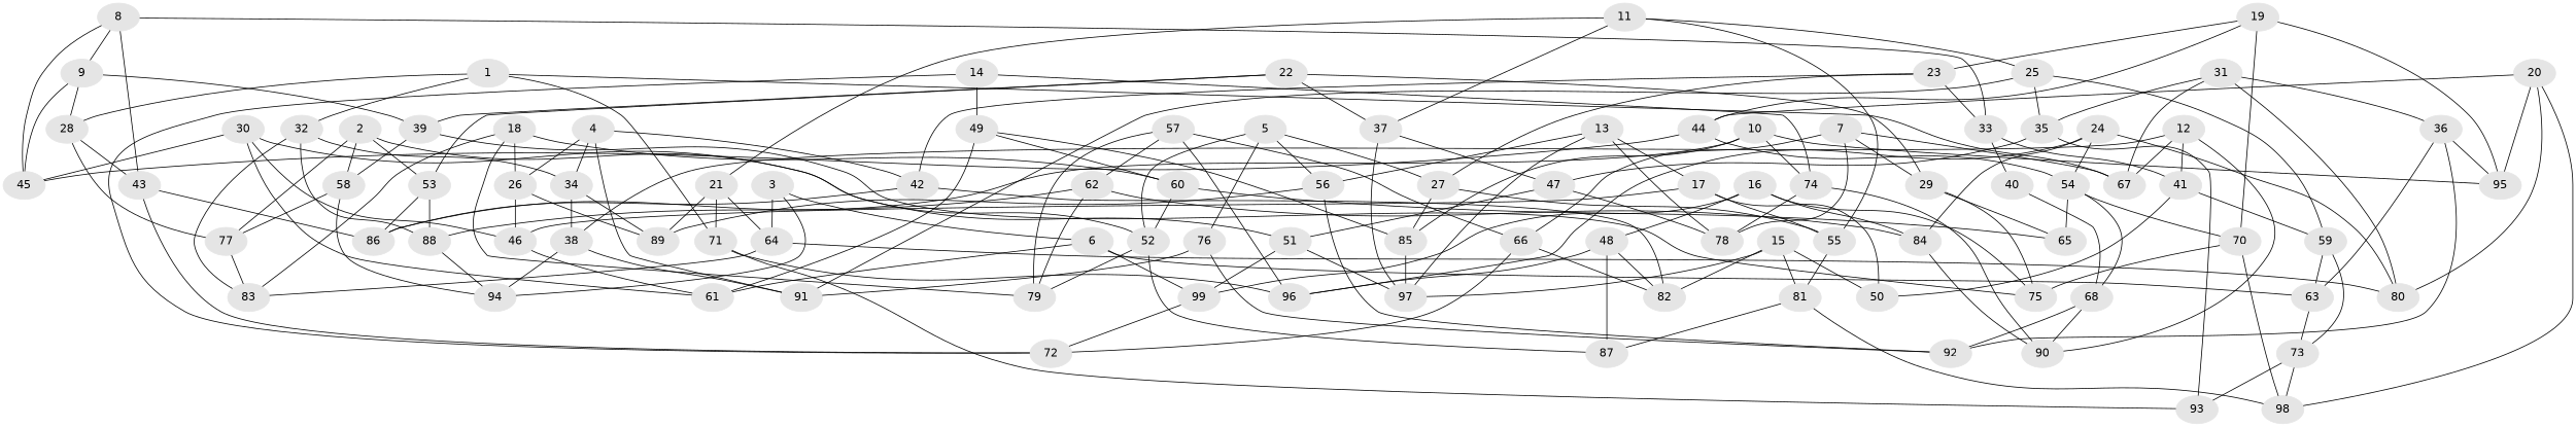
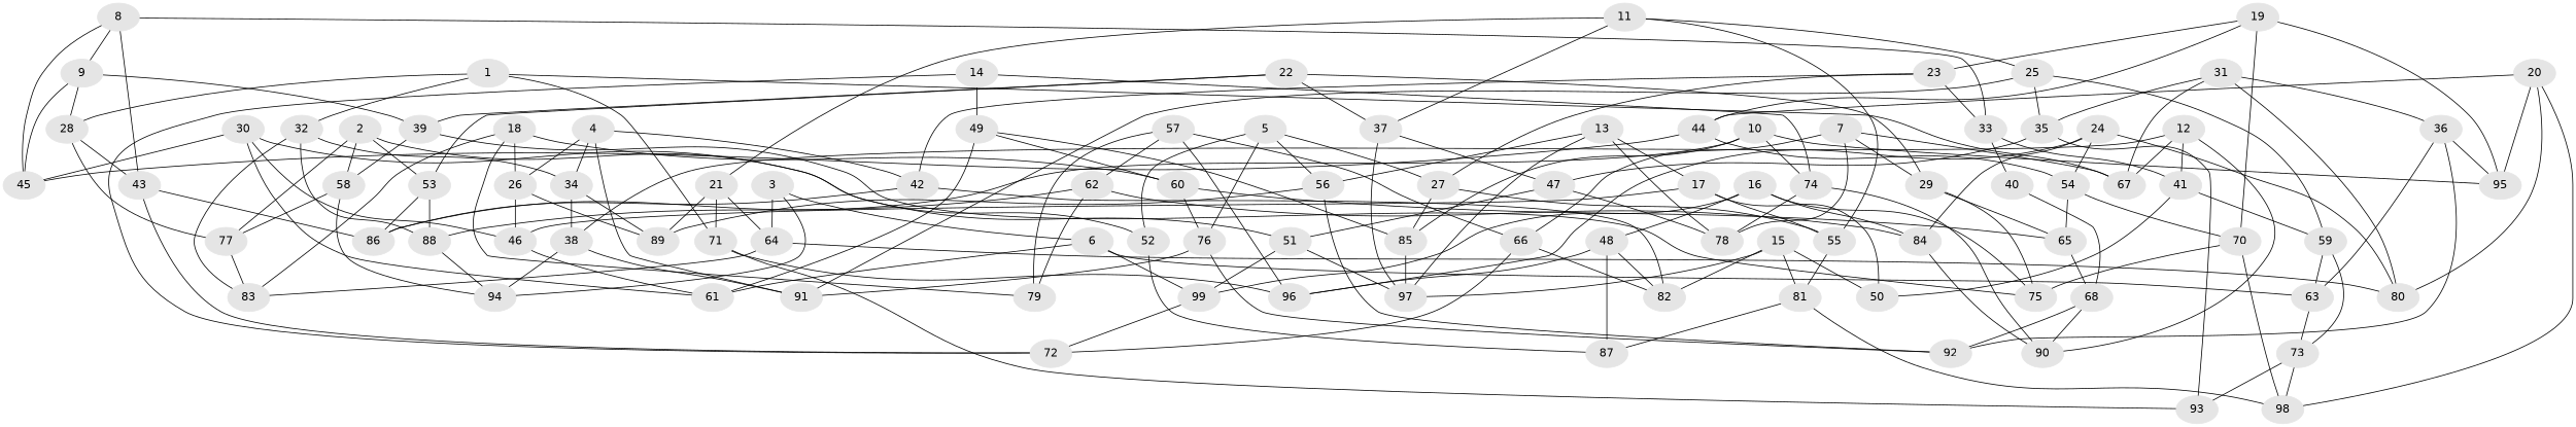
  graph {
    fontname="DejaVu Sans"
    node [color=gray90 fontname="DejaVu Sans" style=filled]
    edge [fontname="DejaVu Sans"]
    1
    28
    32
    67
    71
    77
    43
    34
    83
    88
    96
    93
    2
    52
    53
    58
    87
    79
    86
    94
    3
    6
    64
    61
    63
    n26 [label=99]
    80
    4
    26
    42
    91
    46
    89
    38
    82
    5
    27
    56
    76
    85
    55
    92
    73
    72
    7
    29
    66
    78
    75
    65
    8
    9
    33
    45
    39
    41
    40
    10
    74
    95
    90
    97
    11
    21
    25
    37
    35
    59
    47
    81
    12
    50
    13
    17
    14
    49
    68
    60
    15
    98
    16
    48
    84
    18
    19
    23
    44
    70
    54
    20
    22
    24
    30
    51
    31
    36
    57
    62
    1 -- 28
    1 -- 32
    1 -- 67
    1 -- 71
    28 -- 77
    28 -- 43
    32 -- 34
    32 -- 83
    32 -- 88
    71 -- 96
    71 -- 93
    77 -- 83
    43 -- 86
    43 -- 72
    34 -- 89
    34 -- 38
    88 -- 94
    2 -- 77
    2 -- 52
    2 -- 53
    2 -- 58
    52 -- 87
-   52 -- 79
    53 -- 88
    53 -- 86
    58 -- 77
    58 -- 94
    3 -- 94
    3 -- 6
    3 -- 64
    6 -- 61
    6 -- 63
    6 -- n26
    64 -- 83
    64 -- 80
    63 -- 73
    n26 -- 72
    4 -- 34
    4 -- 26
    4 -- 42
    4 -- 91
    26 -- 46
    26 -- 89
    42 -- 86
    42 -- 82
    46 -- 61
    38 -- 94
    38 -- 91
    5 -- 52
    5 -- 27
    5 -- 56
    5 -- 76
    27 -- 85
    27 -- 55
    56 -- 89
    56 -- 92
    76 -- 91
    76 -- 92
    85 -- 97
    55 -- 81
    73 -- 93
    73 -- 98
    7 -- 67
    7 -- 29
    7 -- 66
    7 -- 78
    29 -- 75
    29 -- 65
    66 -- 82
    66 -- 72
-   54 -- 68
+   65 -- 68
    8 -- 43
    8 -- 9
    8 -- 33
    8 -- 45
    9 -- 28
    9 -- 45
    9 -- 39
    33 -- 41
    33 -- 40
    39 -- 58
    39 -- 75
    41 -- 59
    41 -- 50
    40 -- 68
    10 -- 86
    10 -- 85
    10 -- 74
    10 -- 95
    74 -- 78
    74 -- 90
    11 -- 55
    11 -- 21
    11 -- 25
    11 -- 37
    21 -- 71
    21 -- 64
    21 -- 89
    25 -- 91
    25 -- 35
    25 -- 59
    37 -- 97
    37 -- 47
    35 -- 93
    35 -- 47
    59 -- 63
    59 -- 73
    47 -- 78
    47 -- 51
    81 -- 87
    81 -- 98
    12 -- 67
    12 -- 38
    12 -- 41
    12 -- 90
    13 -- 56
    13 -- 78
    13 -- 97
    13 -- 17
    17 -- 46
    17 -- 55
    17 -- 50
    14 -- 72
    14 -- 74
    14 -- 49
    49 -- 61
    49 -- 85
    49 -- 60
    68 -- 92
    68 -- 90
-   60 -- 52
+   60 -- 76
    60 -- 65
    15 -- 82
    15 -- 97
    15 -- 81
    15 -- 50
    16 -- n26
    16 -- 75
    16 -- 48
    16 -- 84
    48 -- 96
    48 -- 87
    48 -- 82
    84 -- 90
    18 -- 83
    18 -- 79
    18 -- 26
    18 -- 60
    19 -- 95
    19 -- 23
    19 -- 44
    19 -- 70
    23 -- 42
    23 -- 27
    23 -- 33
    44 -- 45
    44 -- 54
    70 -- 75
    70 -- 98
    54 -- 65
    54 -- 70
    20 -- 80
    20 -- 95
    20 -- 98
    20 -- 44
    22 -- 53
    22 -- 29
    22 -- 39
    22 -- 37
    24 -- 96
    24 -- 80
    24 -- 84
    24 -- 54
    30 -- 61
    30 -- 46
    30 -- 45
    30 -- 51
    51 -- n26
    51 -- 97
    31 -- 67
    31 -- 80
    31 -- 35
    31 -- 36
    36 -- 63
    36 -- 92
    36 -- 95
    57 -- 96
    57 -- 79
    57 -- 66
    57 -- 62
    62 -- 88
    62 -- 79
    62 -- 84
  }
